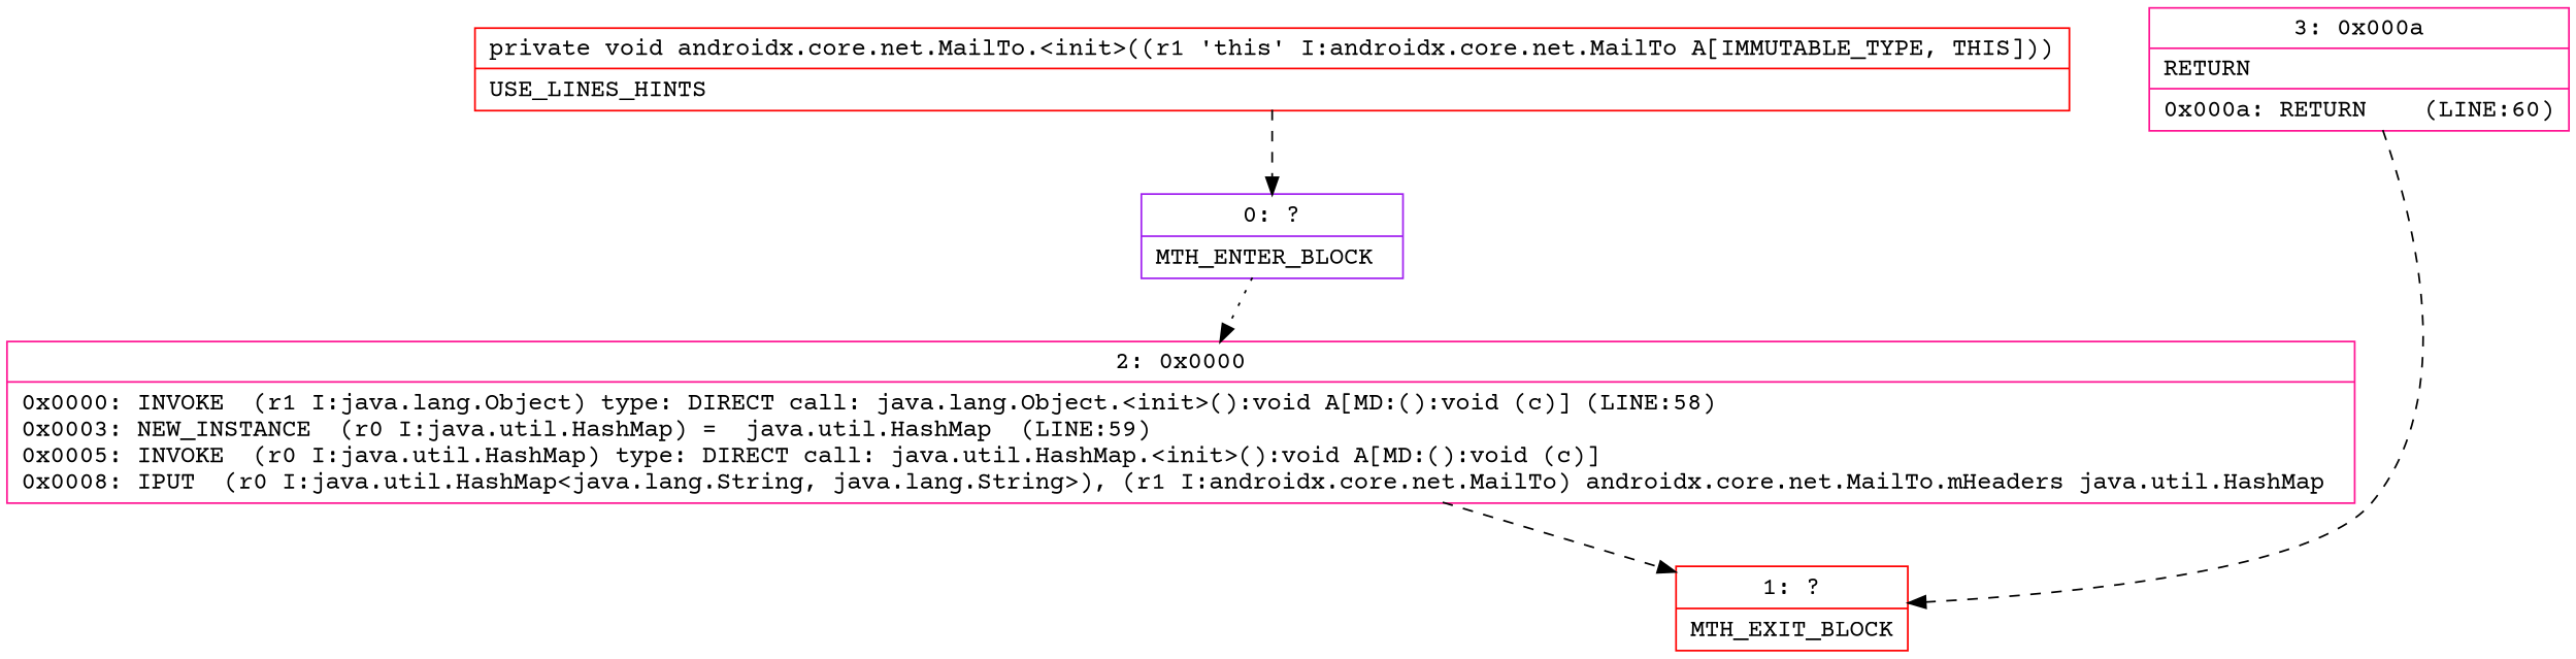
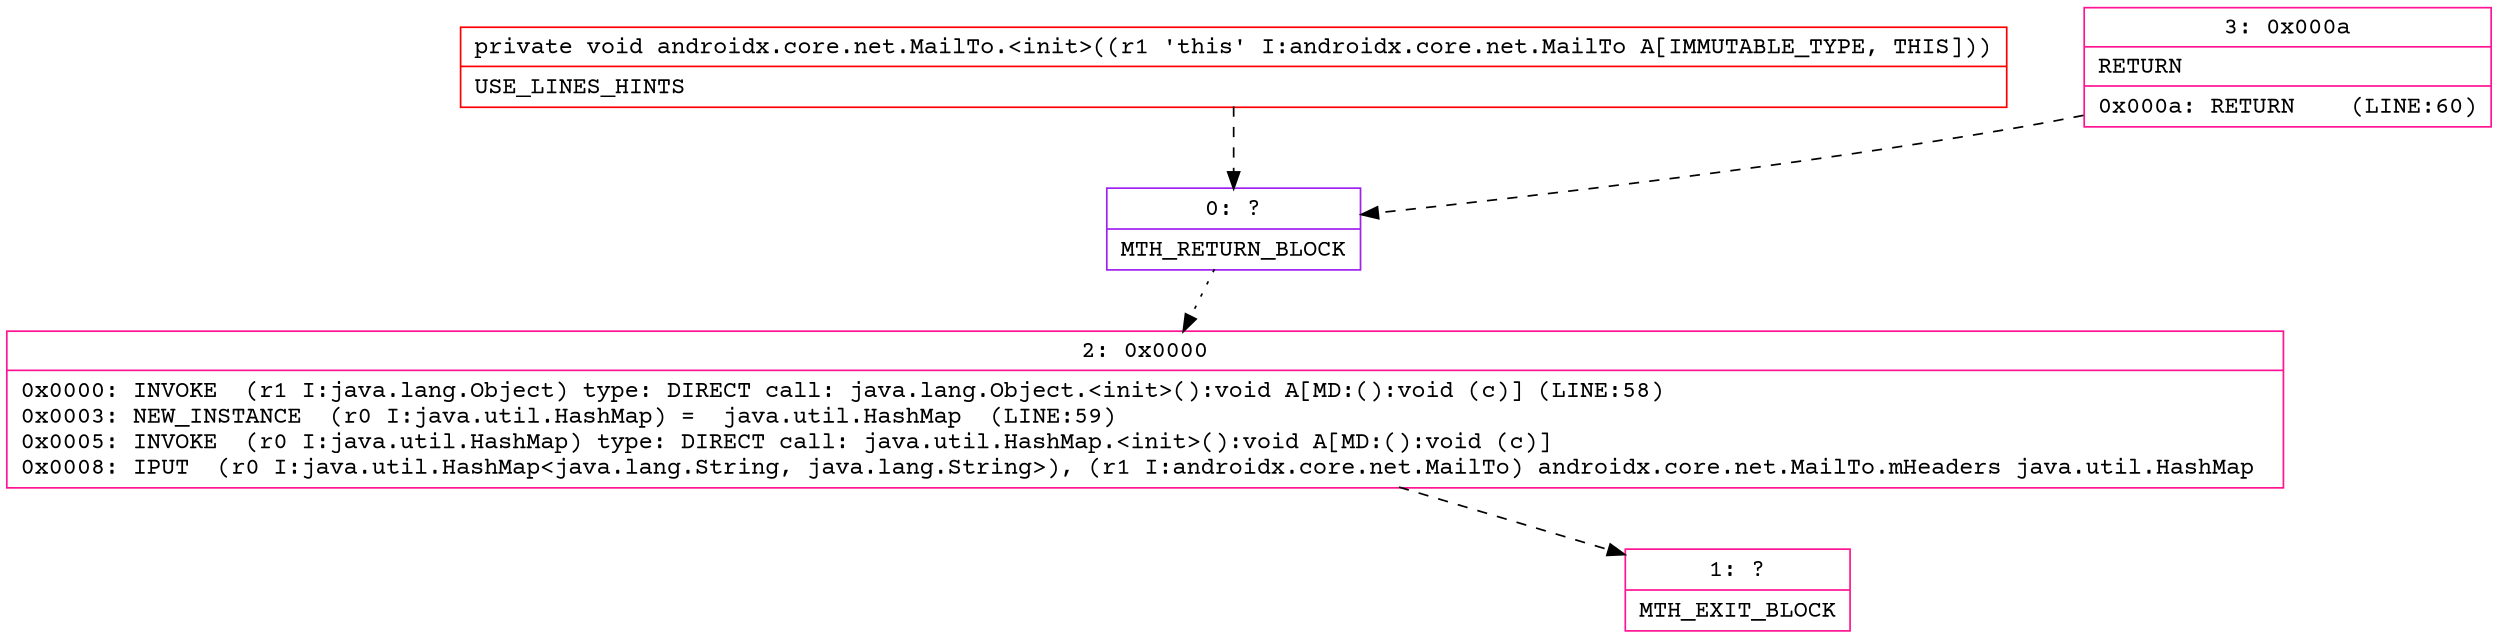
  digraph {
    fontname="Courier Prime"
    node [color=deeppink fontname="Courier Prime" shape=record]
    edge [fontname="Courier Prime" style=dashed]
-   n1 [color=purple label="{0\:\ ?|MTH_ENTER_BLOCK\l}"]
+   n1 [color=purple label="{0\:\ ?|MTH_RETURN_BLOCK\l}"]
    n2 [label="{2\:\ 0x0000|0x0000: INVOKE  (r1 I:java.lang.Object) type: DIRECT call: java.lang.Object.\<init\>():void A[MD:():void (c)] (LINE:58)\l0x0003: NEW_INSTANCE  (r0 I:java.util.HashMap) =  java.util.HashMap  (LINE:59)\l0x0005: INVOKE  (r0 I:java.util.HashMap) type: DIRECT call: java.util.HashMap.\<init\>():void A[MD:():void (c)]\l0x0008: IPUT  (r0 I:java.util.HashMap\<java.lang.String, java.lang.String\>), (r1 I:androidx.core.net.MailTo) androidx.core.net.MailTo.mHeaders java.util.HashMap \l}"]
-   n3 [color=red label="{1\:\ ?|MTH_EXIT_BLOCK\l}"]
+   n3 [label="{1\:\ ?|MTH_EXIT_BLOCK\l}"]
    n4 [label="{3\:\ 0x000a|RETURN\l|0x000a: RETURN    (LINE:60)\l}"]
    n5 [color=red label="{private void androidx.core.net.MailTo.\<init\>((r1 'this' I:androidx.core.net.MailTo A[IMMUTABLE_TYPE, THIS]))  | USE_LINES_HINTS\l}"]
    n1 -> n2 [style=dotted]
    n2 -> n3
-   n4 -> n3
+   n4 -> n1
    n5 -> n1
  }
